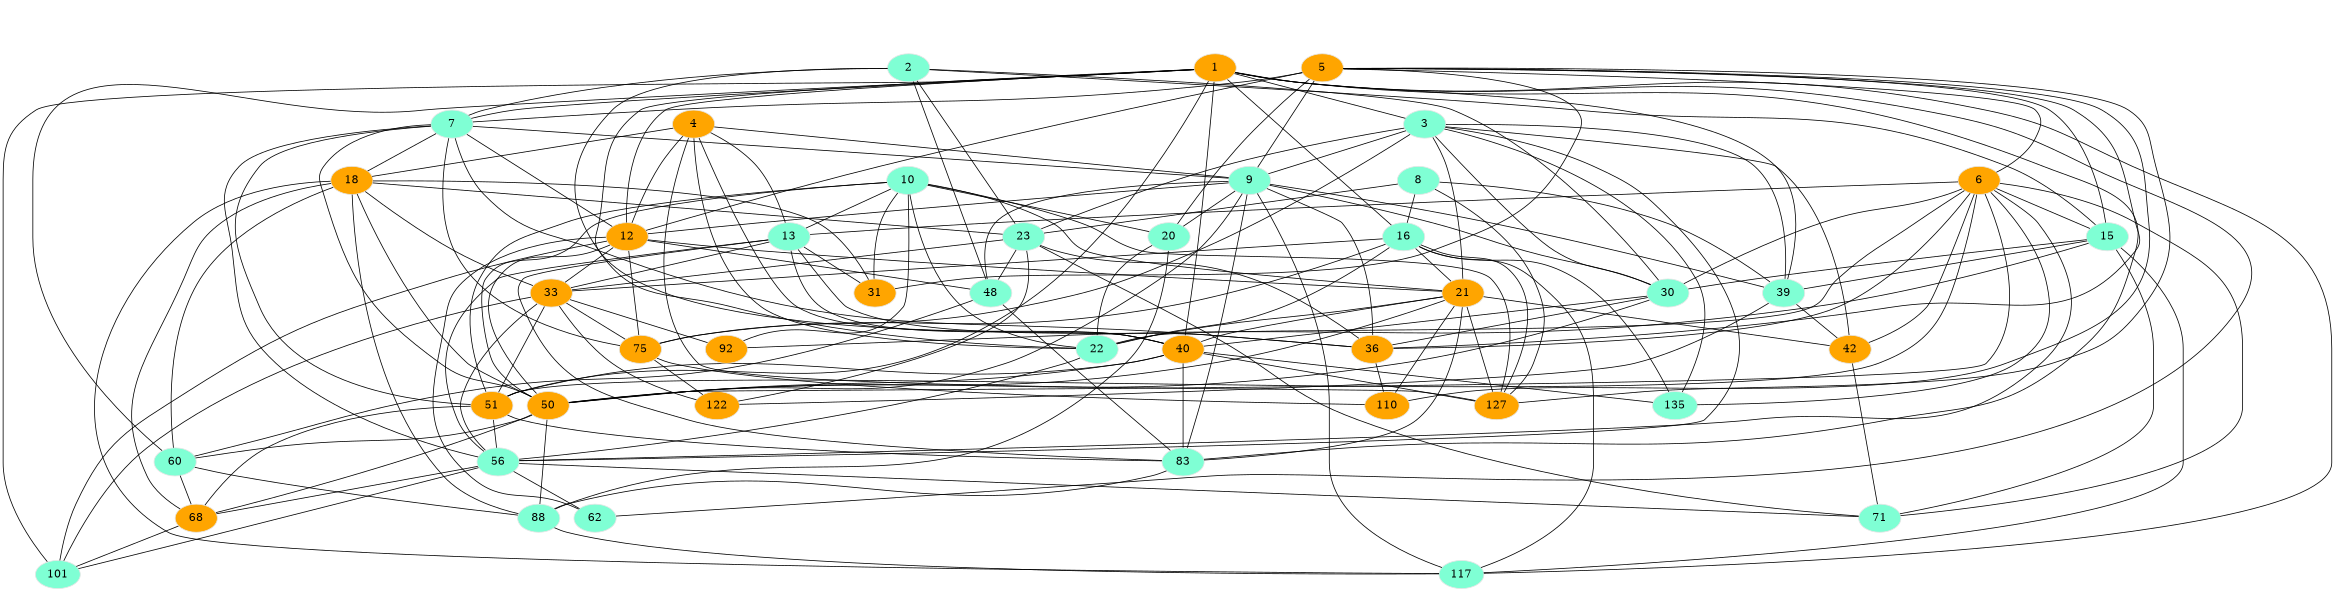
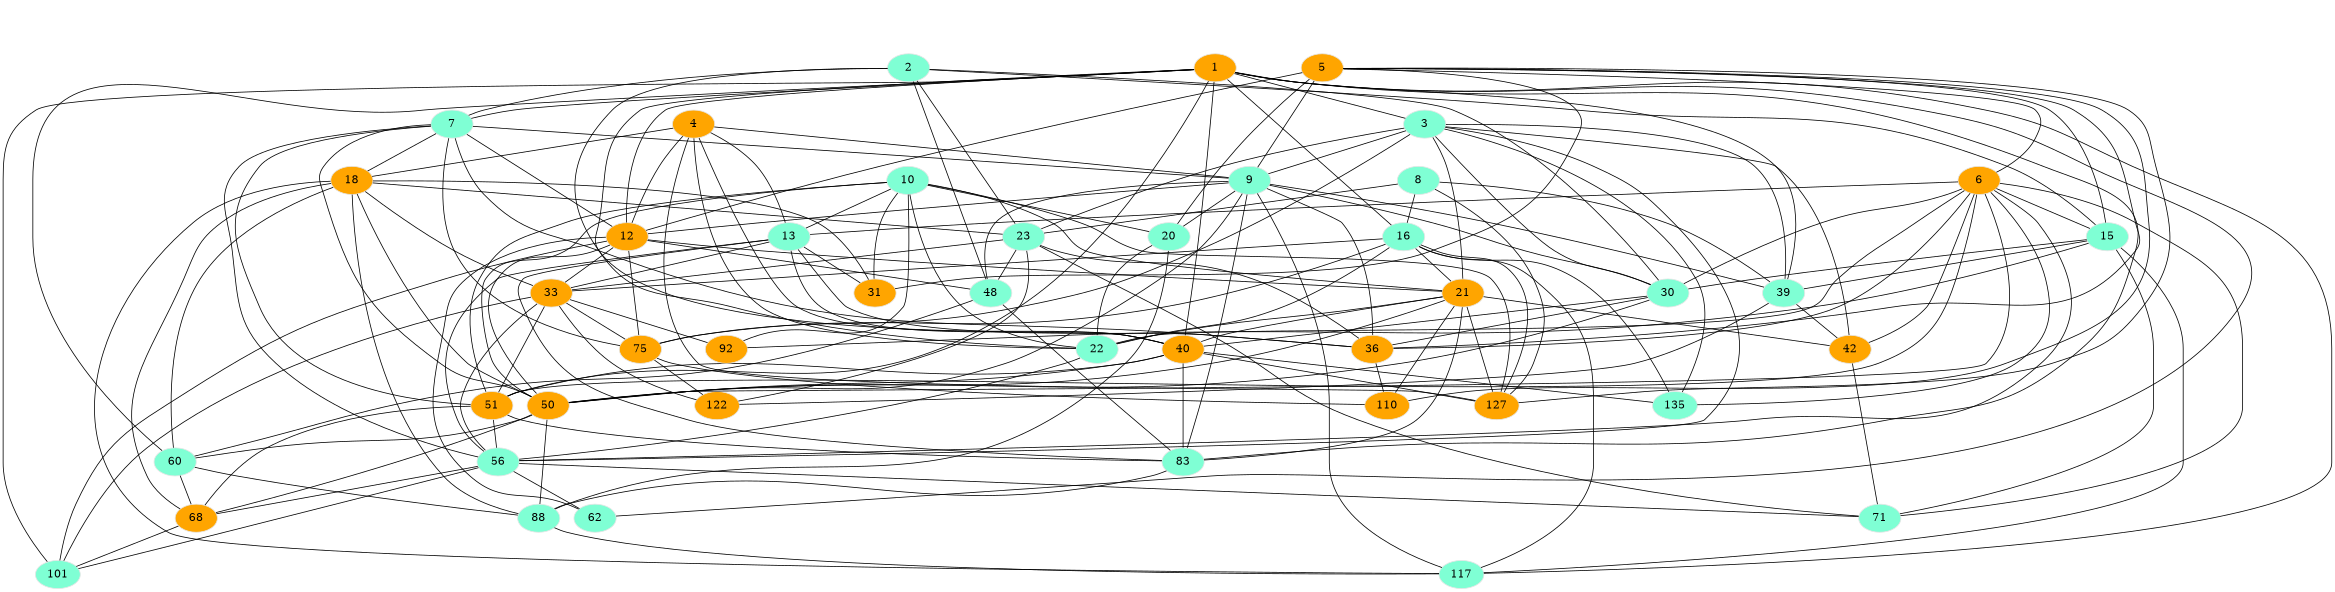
  graph {
    node [color=gray90 fillcolor=aquamarine style=filled]
    1 [fillcolor=orange super="+28+49+14"]
    3 [super="+105+45+24"]
    7 [super="+34+66+73"]
    12 [fillcolor=orange super="+35+108+17"]
    16 [super="+97+25"]
    n6 [label=22 super="+144+102"]
    39 [super="+69"]
    40 [fillcolor=orange super="+119+67"]
    51 [fillcolor=orange super="+82+94"]
    60 [super="+123"]
    62
    83 [super="+93"]
    101 [super="+138"]
    117 [super="+132"]
    23 [super="+44+38+46"]
    30 [super="+134+55"]
    9 [super="+22+114+59+86"]
    21 [fillcolor=orange super="+58+126+54"]
    42 [fillcolor=orange super="+47"]
    56 [super="+61+129"]
    75 [fillcolor=orange super="+121+100"]
    135
    18 [fillcolor=orange super="+27+74+29"]
    36 [fillcolor=orange super="+41+89"]
    50 [fillcolor=orange super="+141+85+103"]
    48 [super="+53"]
    33 [fillcolor=orange super="+65+107+43"]
    127 [fillcolor=orange super="+145+148"]
    122 [fillcolor=orange]
    68 [fillcolor=orange super="+106"]
    88 [super="+120"]
    2 [super="+91"]
    15 [super="+52+143+19"]
    71 [super="+79"]
    92 [fillcolor=orange]
    20 [super="+76+64"]
    110 [fillcolor=orange]
    4 [fillcolor=orange super="+128+125"]
    13 [super="+32+63"]
    31 [fillcolor=orange]
    5 [fillcolor=orange super="+115+37+78"]
    6 [fillcolor=orange super="+70+11+90"]
    8
    10 [super="+133+57+84"]
    1 -- 3 [weight=2]
    1 -- 7
    1 -- 12
    1 -- 16
    1 -- n6
    1 -- 39 [weight=2]
    1 -- 40
    1 -- 51
    1 -- 60
    1 -- 62
    1 -- 83
    1 -- 101 [weight=2]
    1 -- 117
    3 -- 39
    3 -- 23
    3 -- 30
    3 -- 9
    3 -- 21
    3 -- 42
    3 -- 56
    3 -- 75 [weight=2]
    3 -- 135
    7 -- 12
    7 -- 51
    7 -- 9
    7 -- 56
    7 -- 75
    7 -- 18
    7 -- 36
    7 -- 50
    12 -- 62 [weight=2]
    12 -- 101
    12 -- 21
    12 -- 75
    12 -- 50
    12 -- 48
    12 -- 33
    16 -- n6
    16 -- 117
    16 -- 21
    16 -- 75
    16 -- 135
    16 -- 33 [weight=2]
    16 -- 127
    n6 -- 56
    39 -- 42
    39 -- 122
    40 -- 51
    40 -- 83
    40 -- 135
    40 -- 50
    40 -- 127
    51 -- 83
    51 -- 56
    51 -- 68
    60 -- 68
    60 -- 88
    83 -- 88
    23 -- 36
    23 -- 48
    23 -- 33
    23 -- 122
    23 -- 71 [weight=2]
    30 -- 40
    30 -- 36
    30 -- 50
    9 -- 12
    9 -- 39
    9 -- 83
    9 -- 117
    9 -- 30
    9 -- 36
    9 -- 50
    9 -- 48
    9 -- 20
    21 -- n6
    21 -- 40
    21 -- 83
    21 -- 42 [weight=2]
    21 -- 50
    21 -- 127
    21 -- 110
    42 -- 71
    56 -- 62
    56 -- 101
    56 -- 68
    56 -- 71 [weight=2]
    75 -- 122
    75 -- 110
    18 -- 60
    18 -- 117
    18 -- 23
    18 -- 50
    18 -- 33
    18 -- 68
    18 -- 88
    18 -- 31
    36 -- 110
    50 -- 60
    50 -- 68
    50 -- 88
    48 -- 60
    48 -- 83
    33 -- 51
    33 -- 101
    33 -- 56
    33 -- 75
    33 -- 122
    33 -- 92
    68 -- 101
    88 -- 117
    2 -- 7
    2 -- 40
    2 -- 23
    2 -- 30
    2 -- 48
    2 -- 15
    15 -- 39
    15 -- 117
    15 -- 30
    15 -- 71 [weight=2]
    15 -- 92 [weight=2]
    20 -- n6
    20 -- 88
    4 -- 12
    4 -- n6
    4 -- 40
    4 -- 9
    4 -- 18
    4 -- 127 [weight=2]
    4 -- 13
    13 -- 40 [weight=2]
    13 -- 83
    13 -- 56
    13 -- 36
    13 -- 33
    13 -- 31
-   5 -- 7 [weight=2]
    5 -- 12 [weight=2]
    5 -- 9 [weight=2]
    5 -- 36
    5 -- 127
    5 -- 15
    5 -- 20 [weight=2]
    5 -- 110
    5 -- 31
    5 -- 6
    6 -- n6
    6 -- 51
    6 -- 30
    6 -- 42
    6 -- 56
    6 -- 135
    6 -- 36
    6 -- 50
    6 -- 15
    6 -- 71
    6 -- 13
    8 -- 16
    8 -- 39
    8 -- 23
    8 -- 127
    10 -- n6
    10 -- 51 [weight=2]
    10 -- 21
    10 -- 50
    10 -- 127
    10 -- 92
    10 -- 20
    10 -- 13
    10 -- 31
  }
